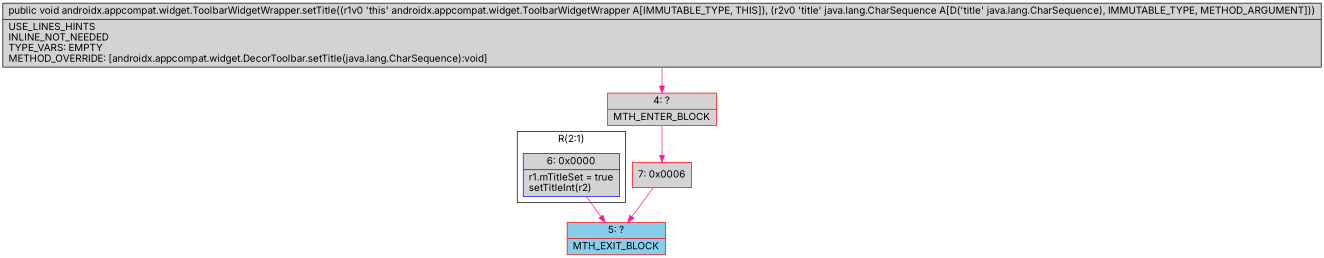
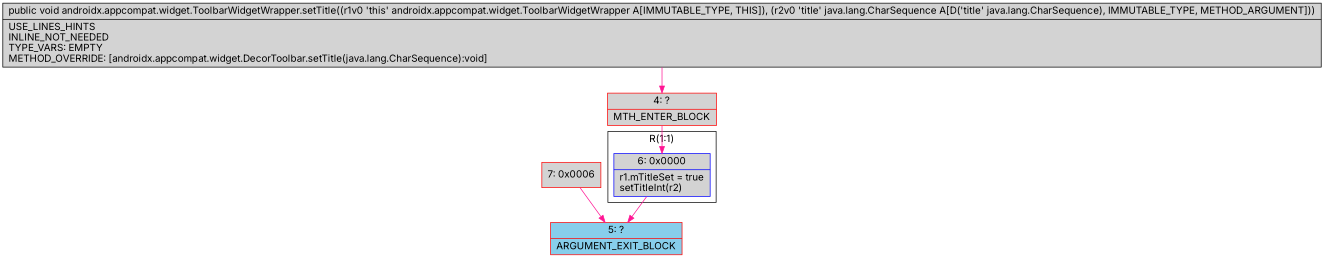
  digraph {
    fontname=Inter
    node [color=red fillcolor=lightgrey fontname=Inter shape=record style=filled]
    edge [color=deeppink fontname=Inter]
    n1 [color=blue label="{6\:\ 0x0000|r1.mTitleSet = true\lsetTitleInt(r2)\l}"]
-   n2 [fillcolor=skyblue label="{5\:\ ?|MTH_EXIT_BLOCK\l}"]
+   n2 [fillcolor=skyblue label="{5\:\ ?|ARGUMENT_EXIT_BLOCK\l}"]
    n3 [label="{7\:\ 0x0006}"]
    n4 [label="{4\:\ ?|MTH_ENTER_BLOCK\l}"]
    n5 [label="{public void androidx.appcompat.widget.ToolbarWidgetWrapper.setTitle((r1v0 'this' androidx.appcompat.widget.ToolbarWidgetWrapper A[IMMUTABLE_TYPE, THIS]), (r2v0 'title' java.lang.CharSequence A[D('title' java.lang.CharSequence), IMMUTABLE_TYPE, METHOD_ARGUMENT]))  | USE_LINES_HINTS\lINLINE_NOT_NEEDED\lTYPE_VARS: EMPTY\lMETHOD_OVERRIDE: [androidx.appcompat.widget.DecorToolbar.setTitle(java.lang.CharSequence):void]\l}" color=""]
    subgraph cluster_1 {
-     label="R(2:1)"
+     label="R(1:1)"
      n1
    }
    n1 -> n2
    n3 -> n2
-   n4 -> n3
+   n4 -> n1
    n5 -> n4
  }
